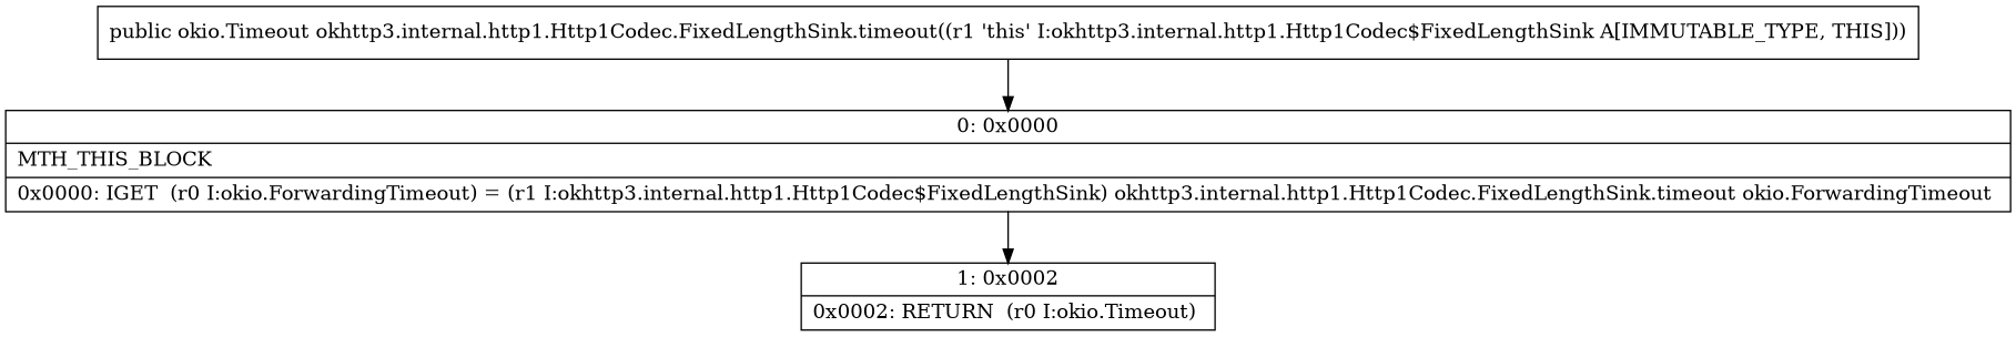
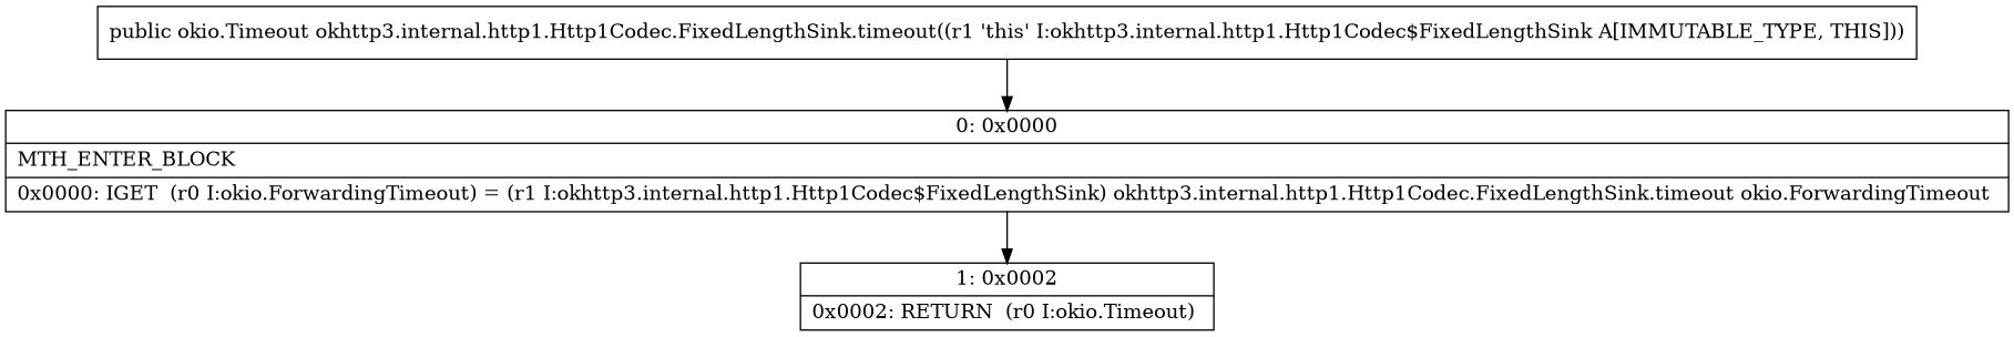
  digraph {
    node [shape=record]
-   n1 [label="{0\:\ 0x0000|MTH_THIS_BLOCK\l|0x0000: IGET  (r0 I:okio.ForwardingTimeout) = (r1 I:okhttp3.internal.http1.Http1Codec$FixedLengthSink) okhttp3.internal.http1.Http1Codec.FixedLengthSink.timeout okio.ForwardingTimeout \l}"]
+   n1 [label="{0\:\ 0x0000|MTH_ENTER_BLOCK\l|0x0000: IGET  (r0 I:okio.ForwardingTimeout) = (r1 I:okhttp3.internal.http1.Http1Codec$FixedLengthSink) okhttp3.internal.http1.Http1Codec.FixedLengthSink.timeout okio.ForwardingTimeout \l}"]
    n2 [label="{1\:\ 0x0002|0x0002: RETURN  (r0 I:okio.Timeout) \l}"]
    n3 [label="{public okio.Timeout okhttp3.internal.http1.Http1Codec.FixedLengthSink.timeout((r1 'this' I:okhttp3.internal.http1.Http1Codec$FixedLengthSink A[IMMUTABLE_TYPE, THIS])) }"]
    n1 -> n2
    n3 -> n1
  }
